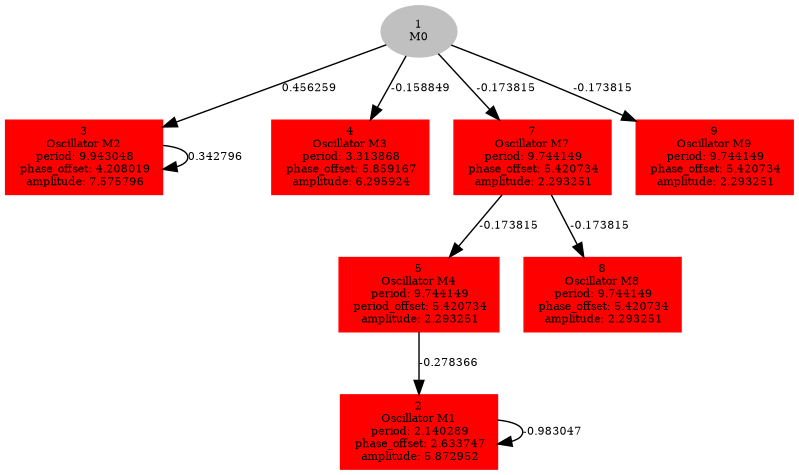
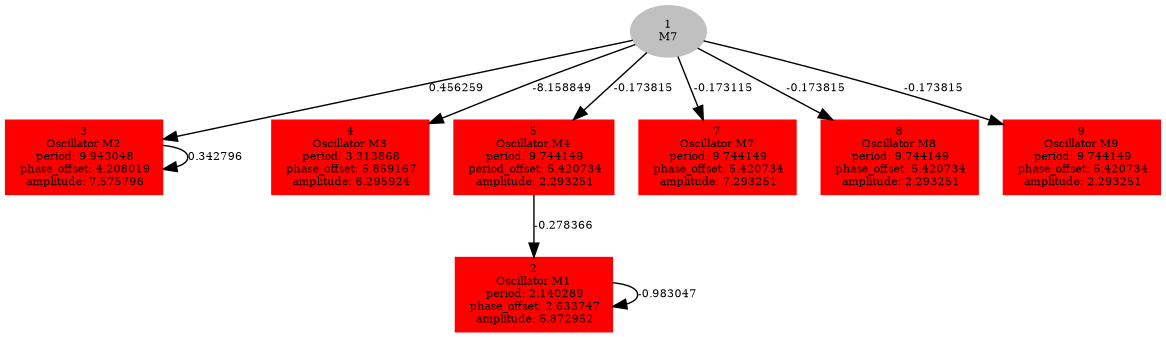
  digraph {
    forcelabels=true
    node [color=red fontsize=8 style=filled shape=box]
    edge [fontsize=8]
-   n1 [color=grey label=<1<BR/>M0> shape=""]
+   n1 [color=grey label=<1<BR/>M7> shape=""]
    n2 [label=<3<BR />Oscillator M2<BR /> period: 9.943048<BR /> phase_offset: 4.208019<BR /> amplitude: 7.575796>]
    n3 [label=<4<BR />Oscillator M3<BR /> period: 3.313868<BR /> phase_offset: 5.859167<BR /> amplitude: 6.295924>]
    n4 [label=<5<BR />Oscillator M4<BR /> period: 9.744149<BR /> period_offset: 5.420734<BR /> amplitude: 2.293251>]
-   n5 [label=<7<BR />Oscillator M7<BR /> period: 9.744149<BR /> phase_offset: 5.420734<BR /> amplitude: 2.293251>]
+   n5 [label=<7<BR />Oscillator M7<BR /> period: 9.744149<BR /> phase_offset: 5.420734<BR /> amplitude: 7.293251>]
    n6 [label=<8<BR />Oscillator M8<BR /> period: 9.744149<BR /> phase_offset: 5.420734<BR /> amplitude: 2.293251>]
    n7 [label=<9<BR />Oscillator M9<BR /> period: 9.744149<BR /> phase_offset: 5.420734<BR /> amplitude: 2.293251>]
    n8 [label=<2<BR />Oscillator M1<BR /> period: 2.140289<BR /> phase_offset: 2.633747<BR /> amplitude: 5.872952>]
    n1 -> n2 [label="0.456259 "]
-   n1 -> n3 [label="-0.158849 "]
-   n5 -> n4 [label="-0.173815 "]
-   n1 -> n5 [label="-0.173815 "]
-   n5 -> n6 [label="-0.173815 "]
+   n1 -> n3 [label="-8.158849 "]
+   n1 -> n4 [label="-0.173815 "]
+   n1 -> n5 [label="-0.173115 "]
+   n1 -> n6 [label="-0.173815 "]
    n1 -> n7 [label="-0.173815 "]
    n2 -> n2 [label="0.342796 "]
    n4 -> n8 [label="-0.278366 "]
    n8 -> n8 [label="-0.983047 "]
  }
